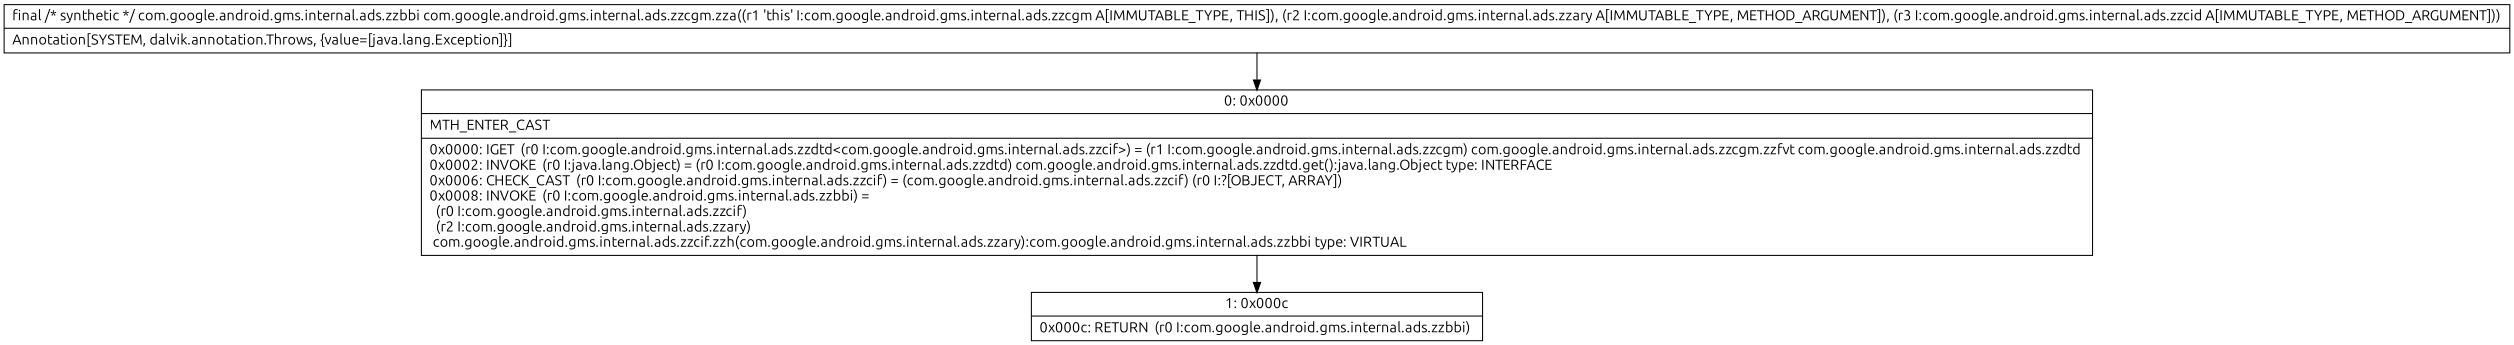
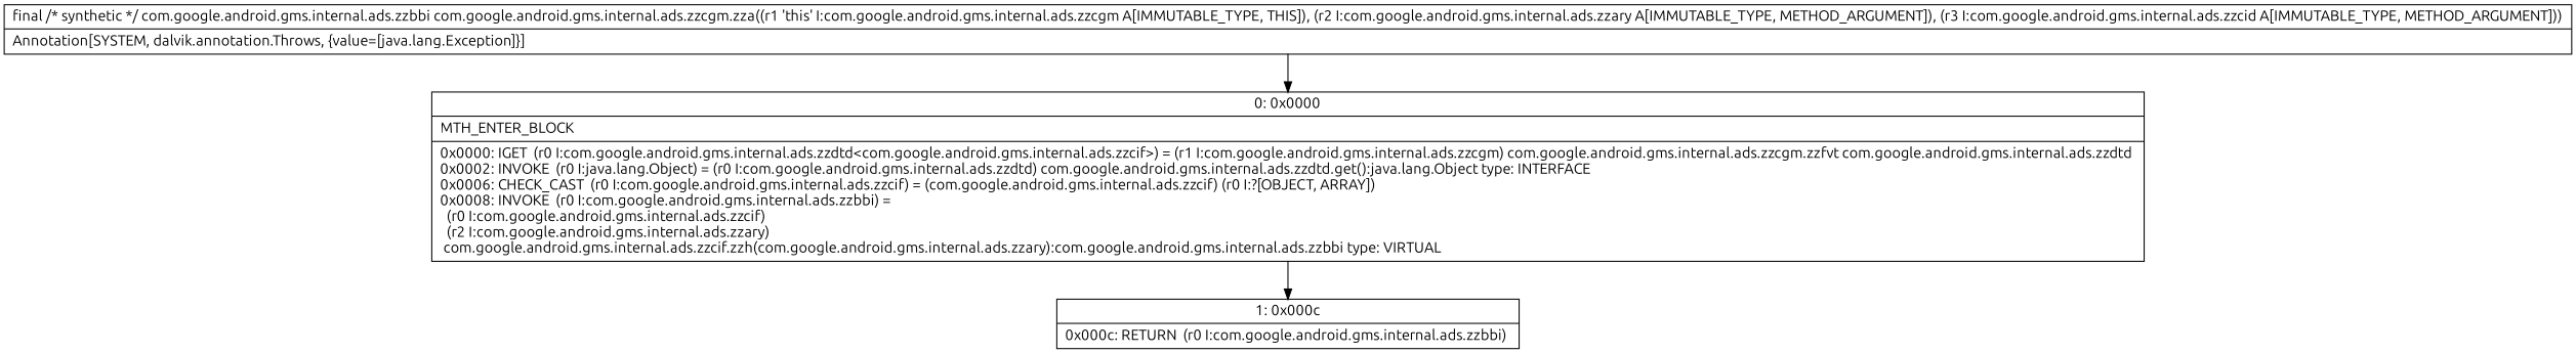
  digraph {
    fontname=Ubuntu
    node [shape=record fontname=Ubuntu]
    edge [fontname=Ubuntu]
-   n1 [label="{0\:\ 0x0000|MTH_ENTER_CAST\l|0x0000: IGET  (r0 I:com.google.android.gms.internal.ads.zzdtd\<com.google.android.gms.internal.ads.zzcif\>) = (r1 I:com.google.android.gms.internal.ads.zzcgm) com.google.android.gms.internal.ads.zzcgm.zzfvt com.google.android.gms.internal.ads.zzdtd \l0x0002: INVOKE  (r0 I:java.lang.Object) = (r0 I:com.google.android.gms.internal.ads.zzdtd) com.google.android.gms.internal.ads.zzdtd.get():java.lang.Object type: INTERFACE \l0x0006: CHECK_CAST  (r0 I:com.google.android.gms.internal.ads.zzcif) = (com.google.android.gms.internal.ads.zzcif) (r0 I:?[OBJECT, ARRAY]) \l0x0008: INVOKE  (r0 I:com.google.android.gms.internal.ads.zzbbi) = \l  (r0 I:com.google.android.gms.internal.ads.zzcif)\l  (r2 I:com.google.android.gms.internal.ads.zzary)\l com.google.android.gms.internal.ads.zzcif.zzh(com.google.android.gms.internal.ads.zzary):com.google.android.gms.internal.ads.zzbbi type: VIRTUAL \l}"]
+   n1 [label="{0\:\ 0x0000|MTH_ENTER_BLOCK\l|0x0000: IGET  (r0 I:com.google.android.gms.internal.ads.zzdtd\<com.google.android.gms.internal.ads.zzcif\>) = (r1 I:com.google.android.gms.internal.ads.zzcgm) com.google.android.gms.internal.ads.zzcgm.zzfvt com.google.android.gms.internal.ads.zzdtd \l0x0002: INVOKE  (r0 I:java.lang.Object) = (r0 I:com.google.android.gms.internal.ads.zzdtd) com.google.android.gms.internal.ads.zzdtd.get():java.lang.Object type: INTERFACE \l0x0006: CHECK_CAST  (r0 I:com.google.android.gms.internal.ads.zzcif) = (com.google.android.gms.internal.ads.zzcif) (r0 I:?[OBJECT, ARRAY]) \l0x0008: INVOKE  (r0 I:com.google.android.gms.internal.ads.zzbbi) = \l  (r0 I:com.google.android.gms.internal.ads.zzcif)\l  (r2 I:com.google.android.gms.internal.ads.zzary)\l com.google.android.gms.internal.ads.zzcif.zzh(com.google.android.gms.internal.ads.zzary):com.google.android.gms.internal.ads.zzbbi type: VIRTUAL \l}"]
    n2 [label="{1\:\ 0x000c|0x000c: RETURN  (r0 I:com.google.android.gms.internal.ads.zzbbi) \l}"]
    n3 [label="{final \/* synthetic *\/ com.google.android.gms.internal.ads.zzbbi com.google.android.gms.internal.ads.zzcgm.zza((r1 'this' I:com.google.android.gms.internal.ads.zzcgm A[IMMUTABLE_TYPE, THIS]), (r2 I:com.google.android.gms.internal.ads.zzary A[IMMUTABLE_TYPE, METHOD_ARGUMENT]), (r3 I:com.google.android.gms.internal.ads.zzcid A[IMMUTABLE_TYPE, METHOD_ARGUMENT]))  | Annotation[SYSTEM, dalvik.annotation.Throws, \{value=[java.lang.Exception]\}]\l}"]
    n1 -> n2
    n3 -> n1
  }
